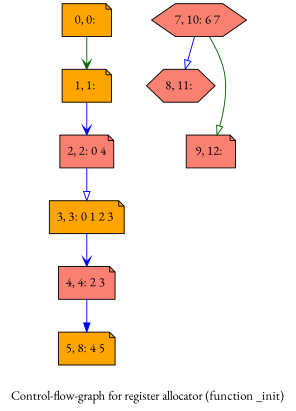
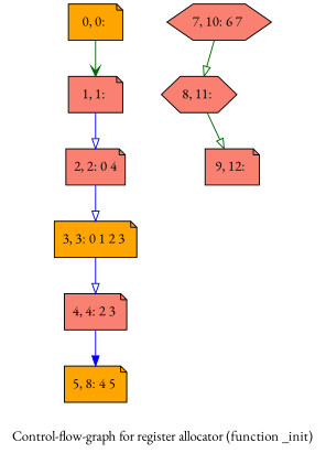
  digraph {
    fontname="EB Garamond"
    label="Control-flow-graph for register allocator (function _init)"
    node [fillcolor=salmon fontname="EB Garamond" shape=note style=filled]
    edge [arrowhead=vee color=blue fontname="EB Garamond"]
    n1 [fillcolor=orange label="0, 0: "]
-   n2 [fillcolor=orange label="1, 1: "]
+   n2 [label="1, 1: "]
    n3 [label="2, 2: 0 4"]
    n4 [fillcolor=orange label="3, 3: 0 1 2 3 "]
    n5 [label="4, 4: 2 3 "]
    n6 [fillcolor=orange label="5, 8: 4 5 "]
    n7 [label="7, 10: 6 7 " shape=hexagon]
    n8 [label="8, 11: " shape=hexagon]
    n9 [label="9, 12: "]
    n1 -> n2 [color=darkgreen]
-   n2 -> n3
+   n2 -> n3 [arrowhead=onormal]
    n3 -> n4 [arrowhead=onormal]
-   n4 -> n5
+   n4 -> n5 [arrowhead=onormal]
    n5 -> n6 [arrowhead=normal]
-   n7 -> n8 [arrowhead=onormal]
-   n7 -> n9 [arrowhead=onormal color=darkgreen]
+   n7 -> n8 [arrowhead=onormal color=darkgreen]
+   n8 -> n9 [arrowhead=onormal color=darkgreen]
  }
